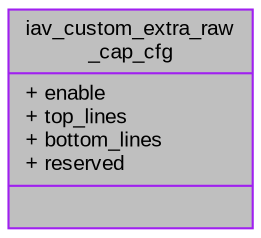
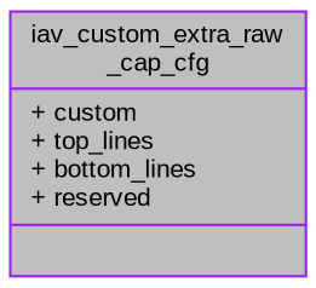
  digraph {
    fontname="Liberation Sans"
-   n1 [color=purple fillcolor=grey75 fontcolor=black fontname="Liberation Sans" fontsize=10 height=0.2 label="{iav_custom_extra_raw\l_cap_cfg\n|+ enable\l+ top_lines\l+ bottom_lines\l+ reserved\l|}" shape=record style=filled width=0.4]
+   n1 [color=purple fillcolor=grey75 fontcolor=black fontname="Liberation Sans" fontsize=10 height=0.2 label="{iav_custom_extra_raw\l_cap_cfg\n|+ custom\l+ top_lines\l+ bottom_lines\l+ reserved\l|}" shape=record style=filled width=0.4]
  }
